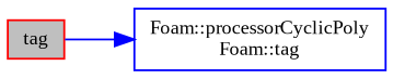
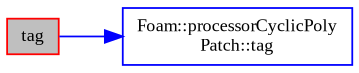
  digraph {
    rankdir=LR
    fontname="Liberation Serif"
    node [fontname="Liberation Serif" fontsize=10 shape=record]
    n1 [color=red fillcolor=grey75 fontcolor=black height=0.2 label=tag style=filled width=0.4]
-   n2 [color=blue height=0.2 label="Foam::processorCyclicPoly\lFoam::tag" width=0.4]
+   n2 [color=blue height=0.2 label="Foam::processorCyclicPoly\lPatch::tag" width=0.4]
    n1 -> n2 [color=blue fontname="Liberation Serif" fontsize=10 labelfontname=FreeSans labelfontsize=10 style=solid]
  }
